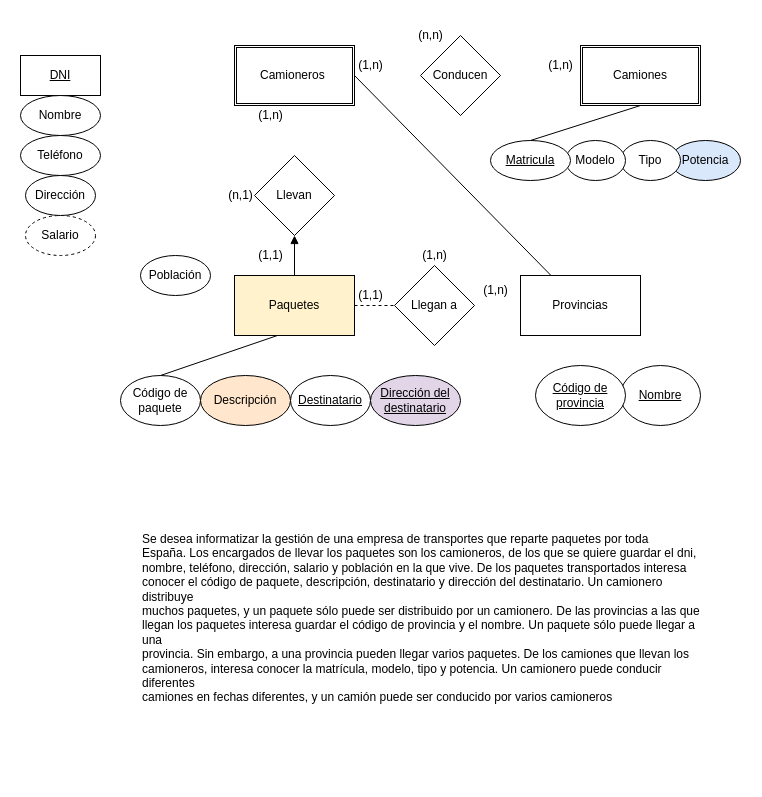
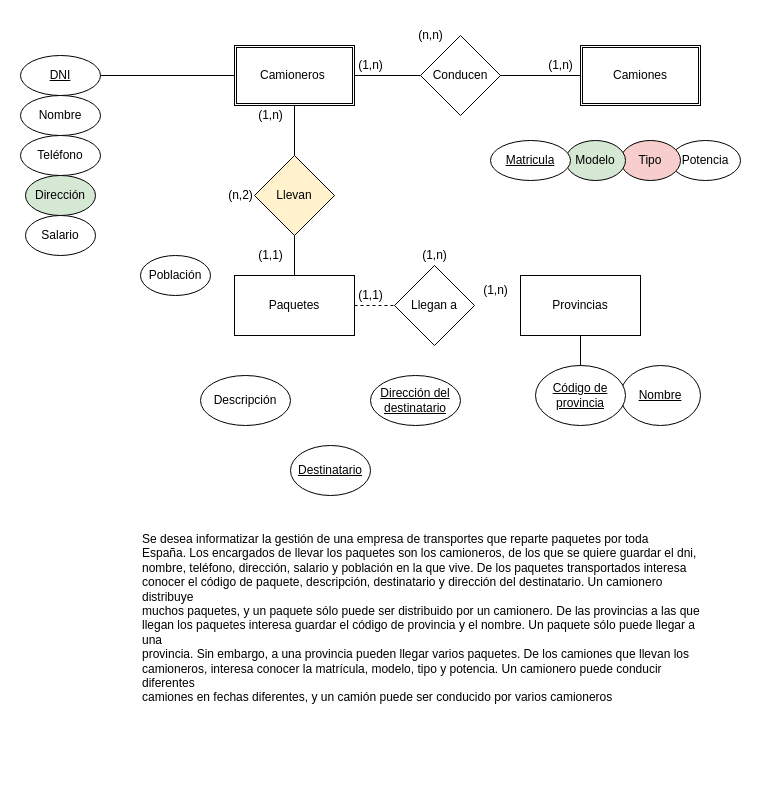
  <mxCell id="0" />
  <mxCell id="1" parent="0" />
  <mxCell id="2" value="Se desea informatizar la gestión de una empresa de transportes que reparte paquetes por toda&#10;España. Los encargados de llevar los paquetes son los camioneros, de los que se quiere guardar el dni,&#10;nombre, teléfono, dirección, salario y población en la que vive. De los paquetes transportados interesa&#10;conocer el código de paquete, descripción, destinatario y dirección del destinatario. Un camionero distribuye&#10;muchos paquetes, y un paquete sólo puede ser distribuido por un camionero. De las provincias a las que&#10;llegan los paquetes interesa guardar el código de provincia y el nombre. Un paquete sólo puede llegar a una&#10;provincia. Sin embargo, a una provincia pueden llegar varios paquetes. De los camiones que llevan los&#10;camioneros, interesa conocer la matrícula, modelo, tipo y potencia. Un camionero puede conducir diferentes&#10;camiones en fechas diferentes, y un camión puede ser conducido por varios camioneros" style="text;whiteSpace=wrap;html=1;" vertex="1" parent="1"><mxGeometry x="140" y="525" width="560" height="250" as="geometry" /></mxCell>
  <mxCell id="3" value="Camioneros&amp;nbsp;" style="shape=ext;double=1;rounded=0;whiteSpace=wrap;html=1;" vertex="1" parent="1"><mxGeometry x="234" y="45" width="120" height="60" as="geometry" /></mxCell>
- <mxCell id="4" value="Llevan" style="rhombus;whiteSpace=wrap;html=1;" vertex="1" parent="1"><mxGeometry x="254" y="155" width="80" height="80" as="geometry" /></mxCell>
- <mxCell id="5" value="Paquetes" style="rounded=0;whiteSpace=wrap;html=1;fillColor=#fff2cc;" vertex="1" parent="1"><mxGeometry x="234" y="275" width="120" height="60" as="geometry" /></mxCell>
- <mxCell id="7" value="" style="endArrow=block;html=1;rounded=0;entryX=0.5;entryY=1;entryDx=0;entryDy=0;exitX=0.5;exitY=0;exitDx=0;exitDy=0;" edge="1" parent="1" source="5" target="4"><mxGeometry width="50" height="50" relative="1" as="geometry"><mxPoint x="270" y="315" as="sourcePoint" /><mxPoint x="320" y="265" as="targetPoint" /></mxGeometry></mxCell>
- <mxCell id="8" value="&lt;u&gt;DNI&lt;/u&gt;" style="whiteSpace=wrap;html=1;rounded=0;" vertex="1" parent="1"><mxGeometry x="20" y="55" width="80" height="40" as="geometry" /></mxCell>
+ <mxCell id="4" value="Llevan" style="rhombus;whiteSpace=wrap;html=1;fillColor=#fff2cc;" vertex="1" parent="1"><mxGeometry x="254" y="155" width="80" height="80" as="geometry" /></mxCell>
+ <mxCell id="5" value="Paquetes" style="rounded=0;whiteSpace=wrap;html=1;" vertex="1" parent="1"><mxGeometry x="234" y="275" width="120" height="60" as="geometry" /></mxCell>
+ <mxCell id="6" value="" style="endArrow=none;html=1;rounded=0;entryX=0.5;entryY=1;entryDx=0;entryDy=0;" edge="1" parent="1" source="4" target="3"><mxGeometry width="50" height="50" relative="1" as="geometry"><mxPoint x="270" y="315" as="sourcePoint" /><mxPoint x="320" y="265" as="targetPoint" /></mxGeometry></mxCell>
+ <mxCell id="7" value="" style="endArrow=none;html=1;rounded=0;entryX=0.5;entryY=1;entryDx=0;entryDy=0;exitX=0.5;exitY=0;exitDx=0;exitDy=0;" edge="1" parent="1" source="5" target="4"><mxGeometry width="50" height="50" relative="1" as="geometry"><mxPoint x="270" y="315" as="sourcePoint" /><mxPoint x="320" y="265" as="targetPoint" /></mxGeometry></mxCell>
+ <mxCell id="8" value="&lt;u&gt;DNI&lt;/u&gt;" style="ellipse;whiteSpace=wrap;html=1;" vertex="1" parent="1"><mxGeometry x="20" y="55" width="80" height="40" as="geometry" /></mxCell>
  <mxCell id="9" value="Población" style="ellipse;whiteSpace=wrap;html=1;" vertex="1" parent="1"><mxGeometry x="140" y="255" width="70" height="40" as="geometry" /></mxCell>
- <mxCell id="10" value="Salario" style="ellipse;whiteSpace=wrap;html=1;dashed=1;" vertex="1" parent="1"><mxGeometry x="25" y="215" width="70" height="40" as="geometry" /></mxCell>
- <mxCell id="11" value="Dirección" style="ellipse;whiteSpace=wrap;html=1;" vertex="1" parent="1"><mxGeometry x="25" y="175" width="70" height="40" as="geometry" /></mxCell>
+ <mxCell id="10" value="Salario" style="ellipse;whiteSpace=wrap;html=1;" vertex="1" parent="1"><mxGeometry x="25" y="215" width="70" height="40" as="geometry" /></mxCell>
+ <mxCell id="11" value="Dirección" style="ellipse;whiteSpace=wrap;html=1;fillColor=#d5e8d4;" vertex="1" parent="1"><mxGeometry x="25" y="175" width="70" height="40" as="geometry" /></mxCell>
  <mxCell id="12" value="Teléfono" style="ellipse;whiteSpace=wrap;html=1;" vertex="1" parent="1"><mxGeometry x="20" y="135" width="80" height="40" as="geometry" /></mxCell>
  <mxCell id="13" value="Nombre" style="ellipse;whiteSpace=wrap;html=1;" vertex="1" parent="1"><mxGeometry x="20" y="95" width="80" height="40" as="geometry" /></mxCell>
- <mxCell id="15" value="Descripción" style="ellipse;whiteSpace=wrap;html=1;fillColor=#ffe6cc;" vertex="1" parent="1"><mxGeometry x="200" y="375" width="90" height="50" as="geometry" /></mxCell>
- <mxCell id="16" value="Código de paquete" style="ellipse;whiteSpace=wrap;html=1;" vertex="1" parent="1"><mxGeometry x="120" y="375" width="80" height="50" as="geometry" /></mxCell>
- <mxCell id="17" value="&lt;u&gt;Destinatario&lt;/u&gt;" style="ellipse;whiteSpace=wrap;html=1;" vertex="1" parent="1"><mxGeometry x="290" y="375" width="80" height="50" as="geometry" /></mxCell>
- <mxCell id="18" value="&lt;u&gt;Dirección del destinatario&lt;/u&gt;" style="ellipse;whiteSpace=wrap;html=1;fillColor=#e1d5e7;" vertex="1" parent="1"><mxGeometry x="370" y="375" width="90" height="50" as="geometry" /></mxCell>
- <mxCell id="19" value="" style="endArrow=none;html=1;rounded=0;exitX=0.5;exitY=0;exitDx=0;exitDy=0;entryX=0.358;entryY=1;entryDx=0;entryDy=0;entryPerimeter=0;" edge="1" parent="1" source="16" target="5"><mxGeometry width="50" height="50" relative="1" as="geometry"><mxPoint x="270" y="315" as="sourcePoint" /><mxPoint x="320" y="265" as="targetPoint" /></mxGeometry></mxCell>
+ <mxCell id="14" value="" style="endArrow=none;html=1;rounded=0;entryX=0;entryY=0.5;entryDx=0;entryDy=0;exitX=1;exitY=0.5;exitDx=0;exitDy=0;" edge="1" parent="1" source="8" target="3"><mxGeometry width="50" height="50" relative="1" as="geometry"><mxPoint x="270" y="315" as="sourcePoint" /><mxPoint x="320" y="265" as="targetPoint" /></mxGeometry></mxCell>
+ <mxCell id="15" value="Descripción" style="ellipse;whiteSpace=wrap;html=1;" vertex="1" parent="1"><mxGeometry x="200" y="375" width="90" height="50" as="geometry" /></mxCell>
+ <mxCell id="17" value="&lt;u&gt;Destinatario&lt;/u&gt;" style="ellipse;whiteSpace=wrap;html=1;" vertex="1" parent="1"><mxGeometry x="290" y="445" width="80" height="50" as="geometry" /></mxCell>
+ <mxCell id="18" value="&lt;u&gt;Dirección del destinatario&lt;/u&gt;" style="ellipse;whiteSpace=wrap;html=1;" vertex="1" parent="1"><mxGeometry x="370" y="375" width="90" height="50" as="geometry" /></mxCell>
  <mxCell id="20" value="(1,n)" style="text;html=1;align=center;verticalAlign=middle;resizable=0;points=[];autosize=1;strokeColor=none;fillColor=none;" vertex="1" parent="1"><mxGeometry x="245" y="100" width="50" height="30" as="geometry" /></mxCell>
  <mxCell id="21" value="(1,1)" style="text;html=1;align=center;verticalAlign=middle;resizable=0;points=[];autosize=1;strokeColor=none;fillColor=none;" vertex="1" parent="1"><mxGeometry x="245" y="240" width="50" height="30" as="geometry" /></mxCell>
- <mxCell id="22" value="(n,1)" style="text;html=1;align=center;verticalAlign=middle;resizable=0;points=[];autosize=1;strokeColor=none;fillColor=none;" vertex="1" parent="1"><mxGeometry x="215" y="180" width="50" height="30" as="geometry" /></mxCell>
+ <mxCell id="22" value="(n,2)" style="text;html=1;align=center;verticalAlign=middle;resizable=0;points=[];autosize=1;strokeColor=none;fillColor=none;" vertex="1" parent="1"><mxGeometry x="215" y="180" width="50" height="30" as="geometry" /></mxCell>
  <mxCell id="23" value="Provincias" style="rounded=0;whiteSpace=wrap;html=1;" vertex="1" parent="1"><mxGeometry x="520" y="275" width="120" height="60" as="geometry" /></mxCell>
  <mxCell id="24" value="Llegan a" style="rhombus;whiteSpace=wrap;html=1;" vertex="1" parent="1"><mxGeometry x="394" y="265" width="80" height="80" as="geometry" /></mxCell>
  <mxCell id="25" value="" style="endArrow=none;html=1;rounded=0;exitX=1;exitY=0.5;exitDx=0;exitDy=0;entryX=0;entryY=0.5;entryDx=0;entryDy=0;dashed=1;" edge="1" parent="1" source="5" target="24"><mxGeometry width="50" height="50" relative="1" as="geometry"><mxPoint x="370" y="315" as="sourcePoint" /><mxPoint x="420" y="265" as="targetPoint" /></mxGeometry></mxCell>
  <mxCell id="26" value="&lt;u&gt;Nombre&lt;/u&gt;" style="ellipse;whiteSpace=wrap;html=1;" vertex="1" parent="1"><mxGeometry x="620" y="365" width="80" height="60" as="geometry" /></mxCell>
  <mxCell id="27" value="&lt;u&gt;Código de provincia&lt;/u&gt;" style="ellipse;whiteSpace=wrap;html=1;" vertex="1" parent="1"><mxGeometry x="535" y="365" width="90" height="60" as="geometry" /></mxCell>
+ <mxCell id="28" value="" style="endArrow=none;html=1;rounded=0;entryX=0.5;entryY=1;entryDx=0;entryDy=0;exitX=0.5;exitY=0;exitDx=0;exitDy=0;" edge="1" parent="1" source="27" target="23"><mxGeometry width="50" height="50" relative="1" as="geometry"><mxPoint x="370" y="535" as="sourcePoint" /><mxPoint x="420" y="485" as="targetPoint" /></mxGeometry></mxCell>
  <mxCell id="29" value="(1,1)" style="text;html=1;align=center;verticalAlign=middle;resizable=0;points=[];autosize=1;strokeColor=none;fillColor=none;" vertex="1" parent="1"><mxGeometry x="345" y="280" width="50" height="30" as="geometry" /></mxCell>
  <mxCell id="30" value="(1,n)" style="text;html=1;align=center;verticalAlign=middle;resizable=0;points=[];autosize=1;strokeColor=none;fillColor=none;" vertex="1" parent="1"><mxGeometry x="470" y="275" width="50" height="30" as="geometry" /></mxCell>
  <mxCell id="31" value="(1,n)" style="text;html=1;align=center;verticalAlign=middle;resizable=0;points=[];autosize=1;strokeColor=none;fillColor=none;" vertex="1" parent="1"><mxGeometry x="409" y="240" width="50" height="30" as="geometry" /></mxCell>
  <mxCell id="32" value="Conducen" style="rhombus;whiteSpace=wrap;html=1;" vertex="1" parent="1"><mxGeometry x="420" y="35" width="80" height="80" as="geometry" /></mxCell>
  <mxCell id="33" value="Camiones" style="shape=ext;double=1;rounded=0;whiteSpace=wrap;html=1;" vertex="1" parent="1"><mxGeometry x="580" y="45" width="120" height="60" as="geometry" /></mxCell>
- <mxCell id="34" value="" style="endArrow=none;html=1;rounded=0;exitX=1;exitY=0.5;exitDx=0;exitDy=0;" edge="1" parent="1" source="3" target="23"><mxGeometry width="50" height="50" relative="1" as="geometry"><mxPoint x="370" y="295" as="sourcePoint" /><mxPoint x="420" y="245" as="targetPoint" /></mxGeometry></mxCell>
- <mxCell id="36" value="Potencia" style="ellipse;whiteSpace=wrap;html=1;fillColor=#dae8fc;" vertex="1" parent="1"><mxGeometry x="670" y="140" width="70" height="40" as="geometry" /></mxCell>
- <mxCell id="37" value="Tipo" style="ellipse;whiteSpace=wrap;html=1;" vertex="1" parent="1"><mxGeometry x="620" y="140" width="60" height="40" as="geometry" /></mxCell>
- <mxCell id="38" value="Modelo" style="ellipse;whiteSpace=wrap;html=1;" vertex="1" parent="1"><mxGeometry x="565" y="140" width="60" height="40" as="geometry" /></mxCell>
+ <mxCell id="34" value="" style="endArrow=none;html=1;rounded=0;entryX=0;entryY=0.5;entryDx=0;entryDy=0;exitX=1;exitY=0.5;exitDx=0;exitDy=0;" edge="1" parent="1" source="3" target="32"><mxGeometry width="50" height="50" relative="1" as="geometry"><mxPoint x="370" y="295" as="sourcePoint" /><mxPoint x="420" y="245" as="targetPoint" /></mxGeometry></mxCell>
+ <mxCell id="35" value="" style="endArrow=none;html=1;rounded=0;entryX=0;entryY=0.5;entryDx=0;entryDy=0;" edge="1" parent="1" source="32" target="33"><mxGeometry width="50" height="50" relative="1" as="geometry"><mxPoint x="370" y="295" as="sourcePoint" /><mxPoint x="420" y="245" as="targetPoint" /></mxGeometry></mxCell>
+ <mxCell id="36" value="Potencia" style="ellipse;whiteSpace=wrap;html=1;" vertex="1" parent="1"><mxGeometry x="670" y="140" width="70" height="40" as="geometry" /></mxCell>
+ <mxCell id="37" value="Tipo" style="ellipse;whiteSpace=wrap;html=1;fillColor=#f8cecc;" vertex="1" parent="1"><mxGeometry x="620" y="140" width="60" height="40" as="geometry" /></mxCell>
+ <mxCell id="38" value="Modelo" style="ellipse;whiteSpace=wrap;html=1;fillColor=#d5e8d4;" vertex="1" parent="1"><mxGeometry x="565" y="140" width="60" height="40" as="geometry" /></mxCell>
  <mxCell id="39" value="&lt;u&gt;Matricula&lt;/u&gt;" style="ellipse;whiteSpace=wrap;html=1;" vertex="1" parent="1"><mxGeometry x="490" y="140" width="80" height="40" as="geometry" /></mxCell>
- <mxCell id="40" value="" style="endArrow=none;html=1;rounded=0;entryX=0.5;entryY=1;entryDx=0;entryDy=0;exitX=0.5;exitY=0;exitDx=0;exitDy=0;" edge="1" parent="1" source="39" target="33"><mxGeometry width="50" height="50" relative="1" as="geometry"><mxPoint x="370" y="295" as="sourcePoint" /><mxPoint x="420" y="245" as="targetPoint" /></mxGeometry></mxCell>
  <mxCell id="41" value="(1,n)" style="text;html=1;align=center;verticalAlign=middle;resizable=0;points=[];autosize=1;strokeColor=none;fillColor=none;" vertex="1" parent="1"><mxGeometry x="345" y="50" width="50" height="30" as="geometry" /></mxCell>
  <mxCell id="42" value="(1,n)" style="text;html=1;align=center;verticalAlign=middle;resizable=0;points=[];autosize=1;strokeColor=none;fillColor=none;" vertex="1" parent="1"><mxGeometry x="535" y="50" width="50" height="30" as="geometry" /></mxCell>
  <mxCell id="43" value="(n,n)" style="text;html=1;align=center;verticalAlign=middle;resizable=0;points=[];autosize=1;strokeColor=none;fillColor=none;" vertex="1" parent="1"><mxGeometry x="405" y="20" width="50" height="30" as="geometry" /></mxCell>
